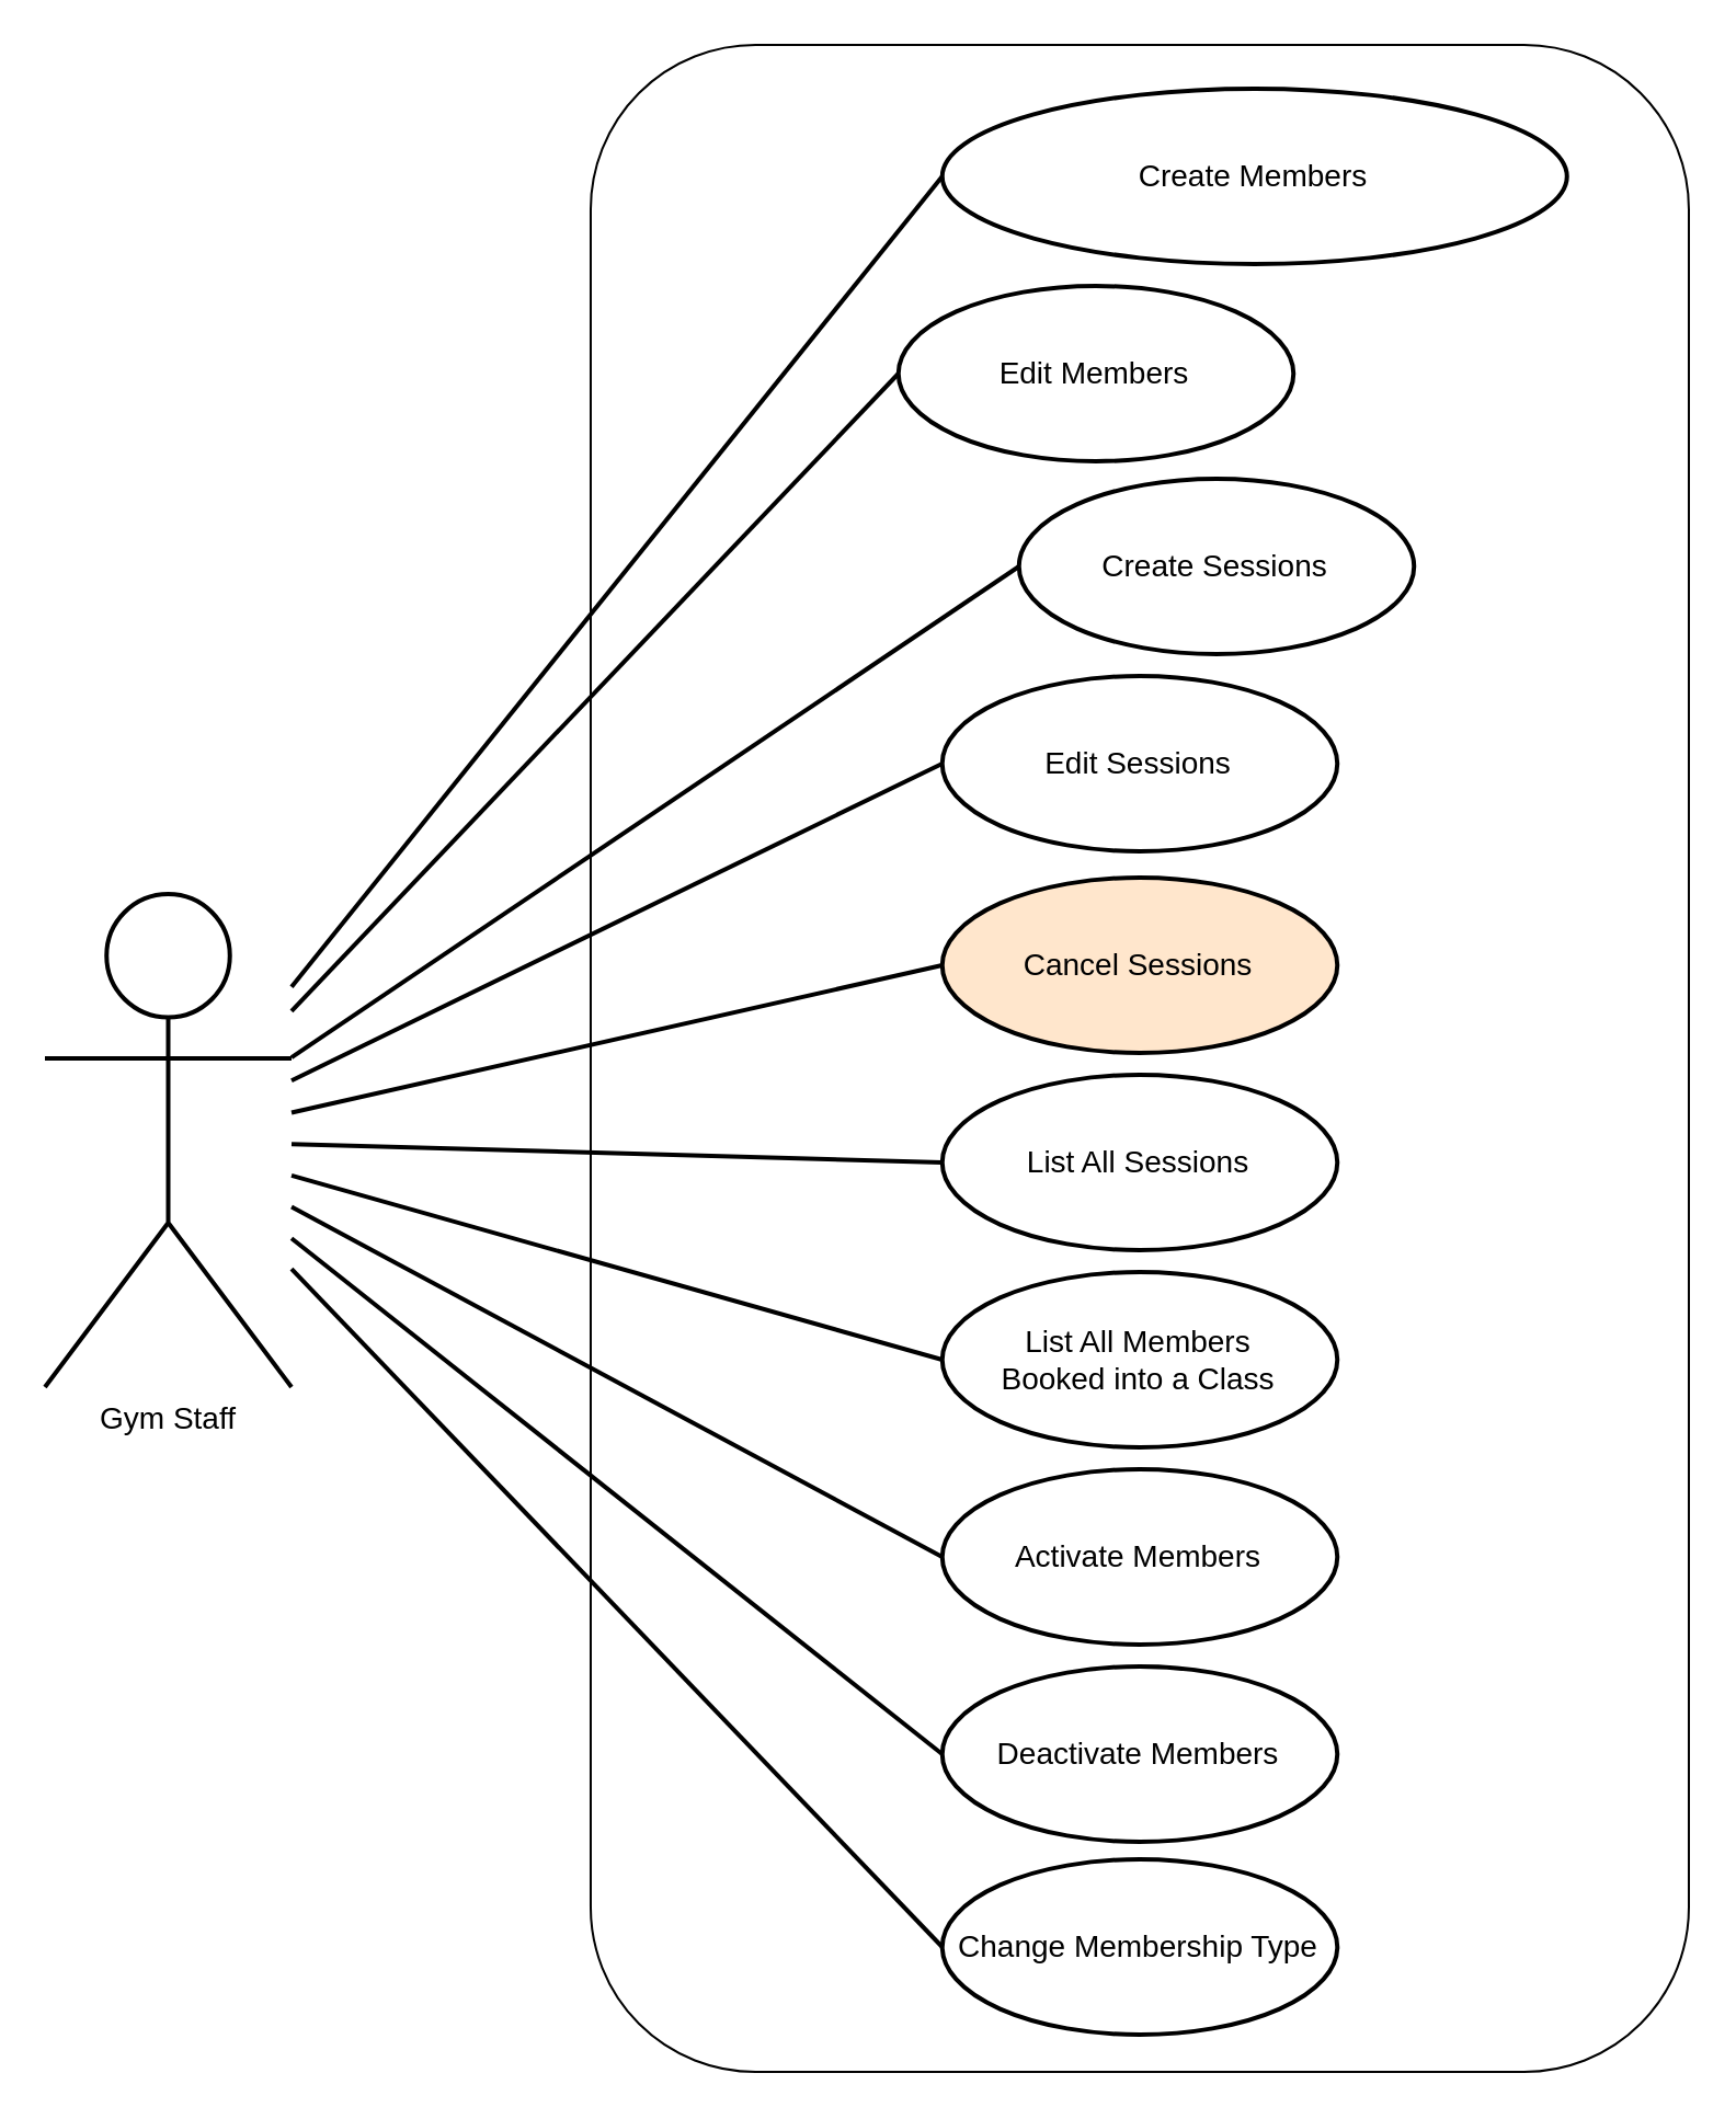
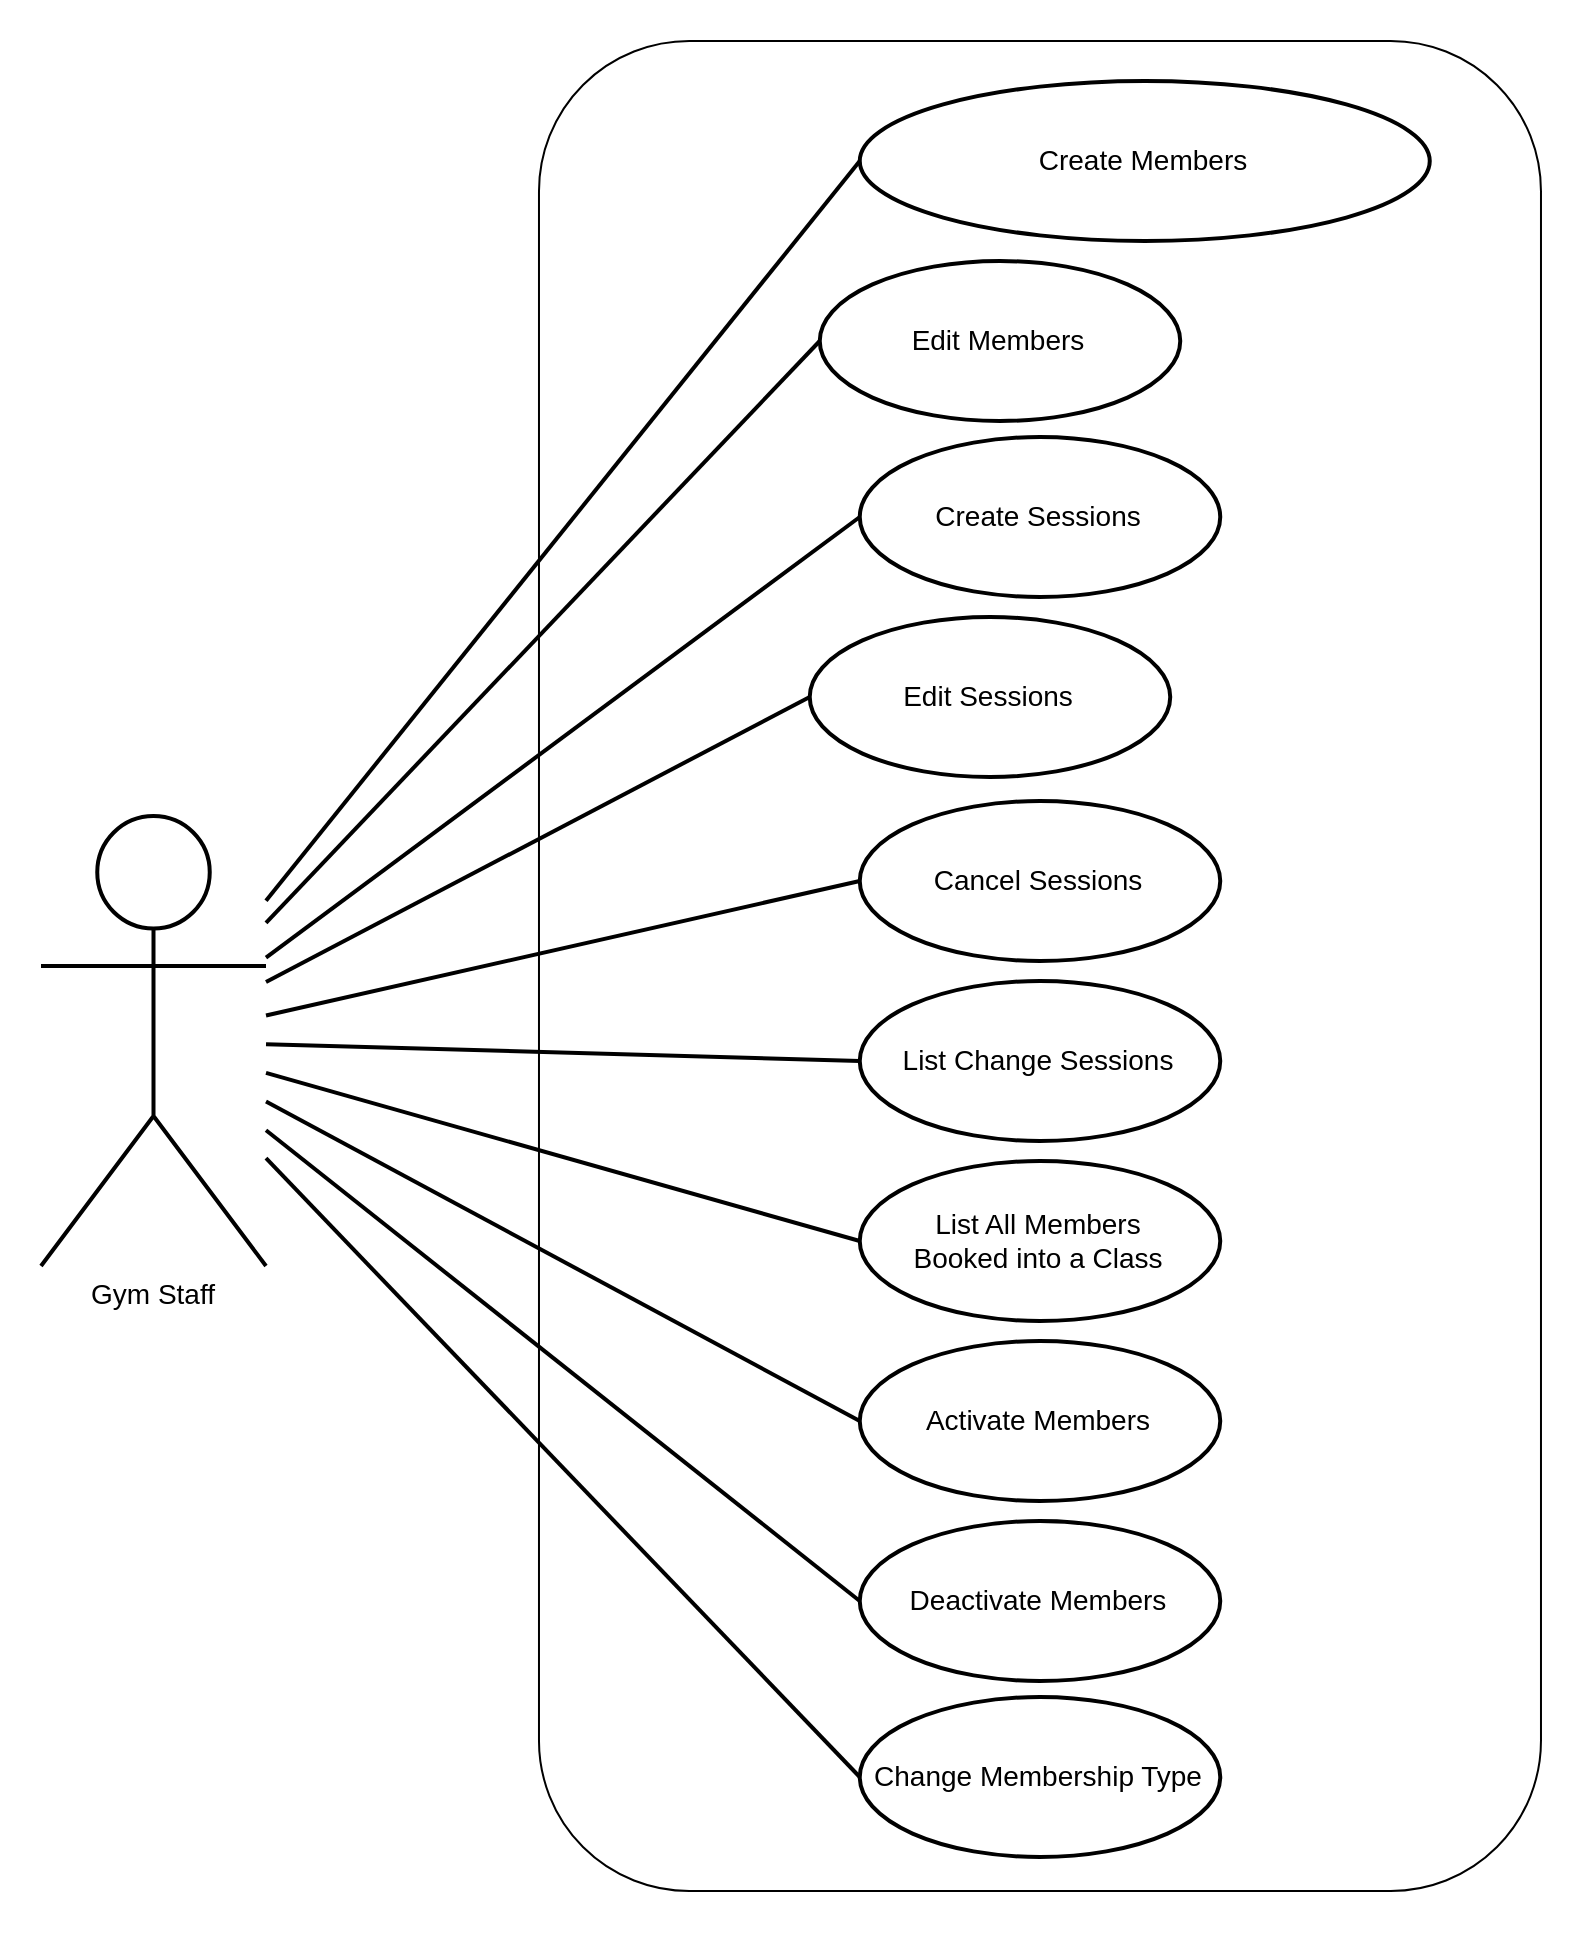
  <mxCell id="0" />
  <mxCell id="1" parent="0" />
  <mxCell id="2" value="" style="rounded=1;whiteSpace=wrap;html=1;strokeWidth=1;" parent="1" vertex="1"><mxGeometry x="268.99" y="20" width="501" height="925" as="geometry" /></mxCell>
  <mxCell id="3" value="Actor" style="shape=umlActor;verticalLabelPosition=bottom;labelBackgroundColor=#ffffff;verticalAlign=top;html=1;outlineConnect=0;aspect=fixed;strokeWidth=2;noLabel=1;" parent="1" vertex="1"><mxGeometry x="20" y="407.5" width="112.5" height="225" as="geometry" /></mxCell>
  <mxCell id="4" value="Create Members" style="ellipse;whiteSpace=wrap;html=1;fontFamily=Helvetica;fontSize=14;strokeWidth=2;" parent="1" vertex="1"><mxGeometry x="429.38" y="40" width="285" height="80" as="geometry" /></mxCell>
  <mxCell id="5" value="Edit Members" style="ellipse;whiteSpace=wrap;html=1;fontFamily=Helvetica;fontSize=14;strokeWidth=2;" parent="1" vertex="1"><mxGeometry x="409.37" y="130" width="180.25" height="80" as="geometry" /></mxCell>
- <mxCell id="6" value="Create Sessions" style="ellipse;whiteSpace=wrap;html=1;fontFamily=Helvetica;fontSize=14;strokeWidth=2;" parent="1" vertex="1"><mxGeometry x="464.38" y="218" width="180.25" height="80" as="geometry" /></mxCell>
- <mxCell id="7" value="Edit Sessions" style="ellipse;whiteSpace=wrap;html=1;fontFamily=Helvetica;fontSize=14;strokeWidth=2;" parent="1" vertex="1"><mxGeometry x="429.36" y="308" width="180.25" height="80" as="geometry" /></mxCell>
- <mxCell id="8" value="Cancel Sessions" style="ellipse;whiteSpace=wrap;html=1;fontFamily=Helvetica;fontSize=14;strokeWidth=2;fillColor=#ffe6cc;" parent="1" vertex="1"><mxGeometry x="429.38" y="400" width="180.25" height="80" as="geometry" /></mxCell>
- <mxCell id="9" value="List All Sessions" style="ellipse;whiteSpace=wrap;html=1;fontFamily=Helvetica;fontSize=14;strokeWidth=2;" parent="1" vertex="1"><mxGeometry x="429.37" y="490" width="180.25" height="80" as="geometry" /></mxCell>
+ <mxCell id="6" value="Create Sessions" style="ellipse;whiteSpace=wrap;html=1;fontFamily=Helvetica;fontSize=14;strokeWidth=2;" parent="1" vertex="1"><mxGeometry x="429.38" y="218" width="180.25" height="80" as="geometry" /></mxCell>
+ <mxCell id="7" value="Edit Sessions" style="ellipse;whiteSpace=wrap;html=1;fontFamily=Helvetica;fontSize=14;strokeWidth=2;" parent="1" vertex="1"><mxGeometry x="404.36" y="308" width="180.25" height="80" as="geometry" /></mxCell>
+ <mxCell id="8" value="Cancel Sessions" style="ellipse;whiteSpace=wrap;html=1;fontFamily=Helvetica;fontSize=14;strokeWidth=2;" parent="1" vertex="1"><mxGeometry x="429.38" y="400" width="180.25" height="80" as="geometry" /></mxCell>
+ <mxCell id="9" value="List Change Sessions" style="ellipse;whiteSpace=wrap;html=1;fontFamily=Helvetica;fontSize=14;strokeWidth=2;" parent="1" vertex="1"><mxGeometry x="429.37" y="490" width="180.25" height="80" as="geometry" /></mxCell>
  <mxCell id="10" value="List All Members &lt;br style=&quot;font-size: 14px;&quot;&gt;Booked into a Class" style="ellipse;whiteSpace=wrap;html=1;fontFamily=Helvetica;fontSize=14;strokeWidth=2;" parent="1" vertex="1"><mxGeometry x="429.38" y="580" width="180.25" height="80" as="geometry" /></mxCell>
  <mxCell id="11" value="Activate Members" style="ellipse;whiteSpace=wrap;html=1;fontFamily=Helvetica;fontSize=14;strokeWidth=2;" parent="1" vertex="1"><mxGeometry x="429.38" y="670" width="180.25" height="80" as="geometry" /></mxCell>
  <mxCell id="12" value="Deactivate Members" style="ellipse;whiteSpace=wrap;html=1;fontFamily=Helvetica;fontSize=14;strokeWidth=2;" parent="1" vertex="1"><mxGeometry x="429.38" y="760" width="180.25" height="80" as="geometry" /></mxCell>
  <mxCell id="13" value="" style="endArrow=none;html=1;strokeWidth=2;fontFamily=Helvetica;fontSize=12;exitX=0;exitY=0.5;exitDx=0;exitDy=0;" parent="1" source="4" target="3" edge="1"><mxGeometry width="50" height="50" relative="1" as="geometry"><mxPoint x="400" y="540" as="sourcePoint" /><mxPoint x="200" y="520" as="targetPoint" /><Array as="points" /></mxGeometry></mxCell>
  <mxCell id="14" value="" style="endArrow=none;html=1;strokeWidth=2;fontFamily=Helvetica;fontSize=12;entryX=0;entryY=0.5;entryDx=0;entryDy=0;" parent="1" source="3" target="5" edge="1"><mxGeometry width="50" height="50" relative="1" as="geometry"><mxPoint x="200" y="520" as="sourcePoint" /><mxPoint x="450" y="490" as="targetPoint" /></mxGeometry></mxCell>
  <mxCell id="15" value="" style="endArrow=none;html=1;strokeWidth=2;fontFamily=Helvetica;fontSize=12;entryX=0;entryY=0.5;entryDx=0;entryDy=0;" parent="1" source="3" target="7" edge="1"><mxGeometry width="50" height="50" relative="1" as="geometry"><mxPoint x="200" y="520" as="sourcePoint" /><mxPoint x="450" y="490" as="targetPoint" /></mxGeometry></mxCell>
  <mxCell id="16" value="" style="endArrow=none;html=1;strokeWidth=2;fontFamily=Helvetica;fontSize=12;entryX=0;entryY=0.5;entryDx=0;entryDy=0;" parent="1" source="3" target="6" edge="1"><mxGeometry width="50" height="50" relative="1" as="geometry"><mxPoint x="200" y="520" as="sourcePoint" /><mxPoint x="450" y="490" as="targetPoint" /></mxGeometry></mxCell>
  <mxCell id="17" value="" style="endArrow=none;html=1;strokeWidth=2;fontFamily=Helvetica;fontSize=12;entryX=0;entryY=0.5;entryDx=0;entryDy=0;" parent="1" source="3" target="8" edge="1"><mxGeometry width="50" height="50" relative="1" as="geometry"><mxPoint x="200" y="520" as="sourcePoint" /><mxPoint x="450" y="490" as="targetPoint" /></mxGeometry></mxCell>
  <mxCell id="18" value="" style="endArrow=none;html=1;strokeWidth=2;fontFamily=Helvetica;fontSize=12;entryX=0;entryY=0.5;entryDx=0;entryDy=0;" parent="1" source="3" target="9" edge="1"><mxGeometry width="50" height="50" relative="1" as="geometry"><mxPoint x="200" y="520" as="sourcePoint" /><mxPoint x="450" y="490" as="targetPoint" /></mxGeometry></mxCell>
  <mxCell id="19" value="" style="endArrow=none;html=1;strokeWidth=2;fontFamily=Helvetica;fontSize=12;entryX=0;entryY=0.5;entryDx=0;entryDy=0;" parent="1" source="3" target="10" edge="1"><mxGeometry width="50" height="50" relative="1" as="geometry"><mxPoint x="200" y="520" as="sourcePoint" /><mxPoint x="450" y="490" as="targetPoint" /></mxGeometry></mxCell>
  <mxCell id="20" value="" style="endArrow=none;html=1;strokeWidth=2;fontFamily=Helvetica;fontSize=12;entryX=0;entryY=0.5;entryDx=0;entryDy=0;" parent="1" source="3" target="11" edge="1"><mxGeometry width="50" height="50" relative="1" as="geometry"><mxPoint x="200" y="520" as="sourcePoint" /><mxPoint x="450" y="490" as="targetPoint" /></mxGeometry></mxCell>
  <mxCell id="21" value="" style="endArrow=none;html=1;strokeWidth=2;fontFamily=Helvetica;fontSize=12;entryX=0;entryY=0.5;entryDx=0;entryDy=0;" parent="1" source="3" target="12" edge="1"><mxGeometry width="50" height="50" relative="1" as="geometry"><mxPoint x="200" y="520" as="sourcePoint" /><mxPoint x="450" y="490" as="targetPoint" /></mxGeometry></mxCell>
  <mxCell id="22" value="Gym Staff" style="text;html=1;strokeColor=none;fillColor=none;align=center;verticalAlign=middle;whiteSpace=wrap;rounded=0;fontFamily=Helvetica;fontSize=14;" parent="1" vertex="1"><mxGeometry x="24.93" y="624.5" width="102.63" height="45.5" as="geometry" /></mxCell>
  <mxCell id="23" value="Change Membership Type" style="ellipse;whiteSpace=wrap;html=1;fontFamily=Helvetica;fontSize=14;strokeWidth=2;" vertex="1" parent="1"><mxGeometry x="429.38" y="848" width="180.25" height="80" as="geometry" /></mxCell>
  <mxCell id="24" value="" style="endArrow=none;html=1;entryX=0;entryY=0.5;entryDx=0;entryDy=0;strokeWidth=2;" edge="1" parent="1" source="3" target="23"><mxGeometry width="50" height="50" relative="1" as="geometry"><mxPoint x="141" y="608" as="sourcePoint" /><mxPoint x="411" y="448" as="targetPoint" /></mxGeometry></mxCell>
